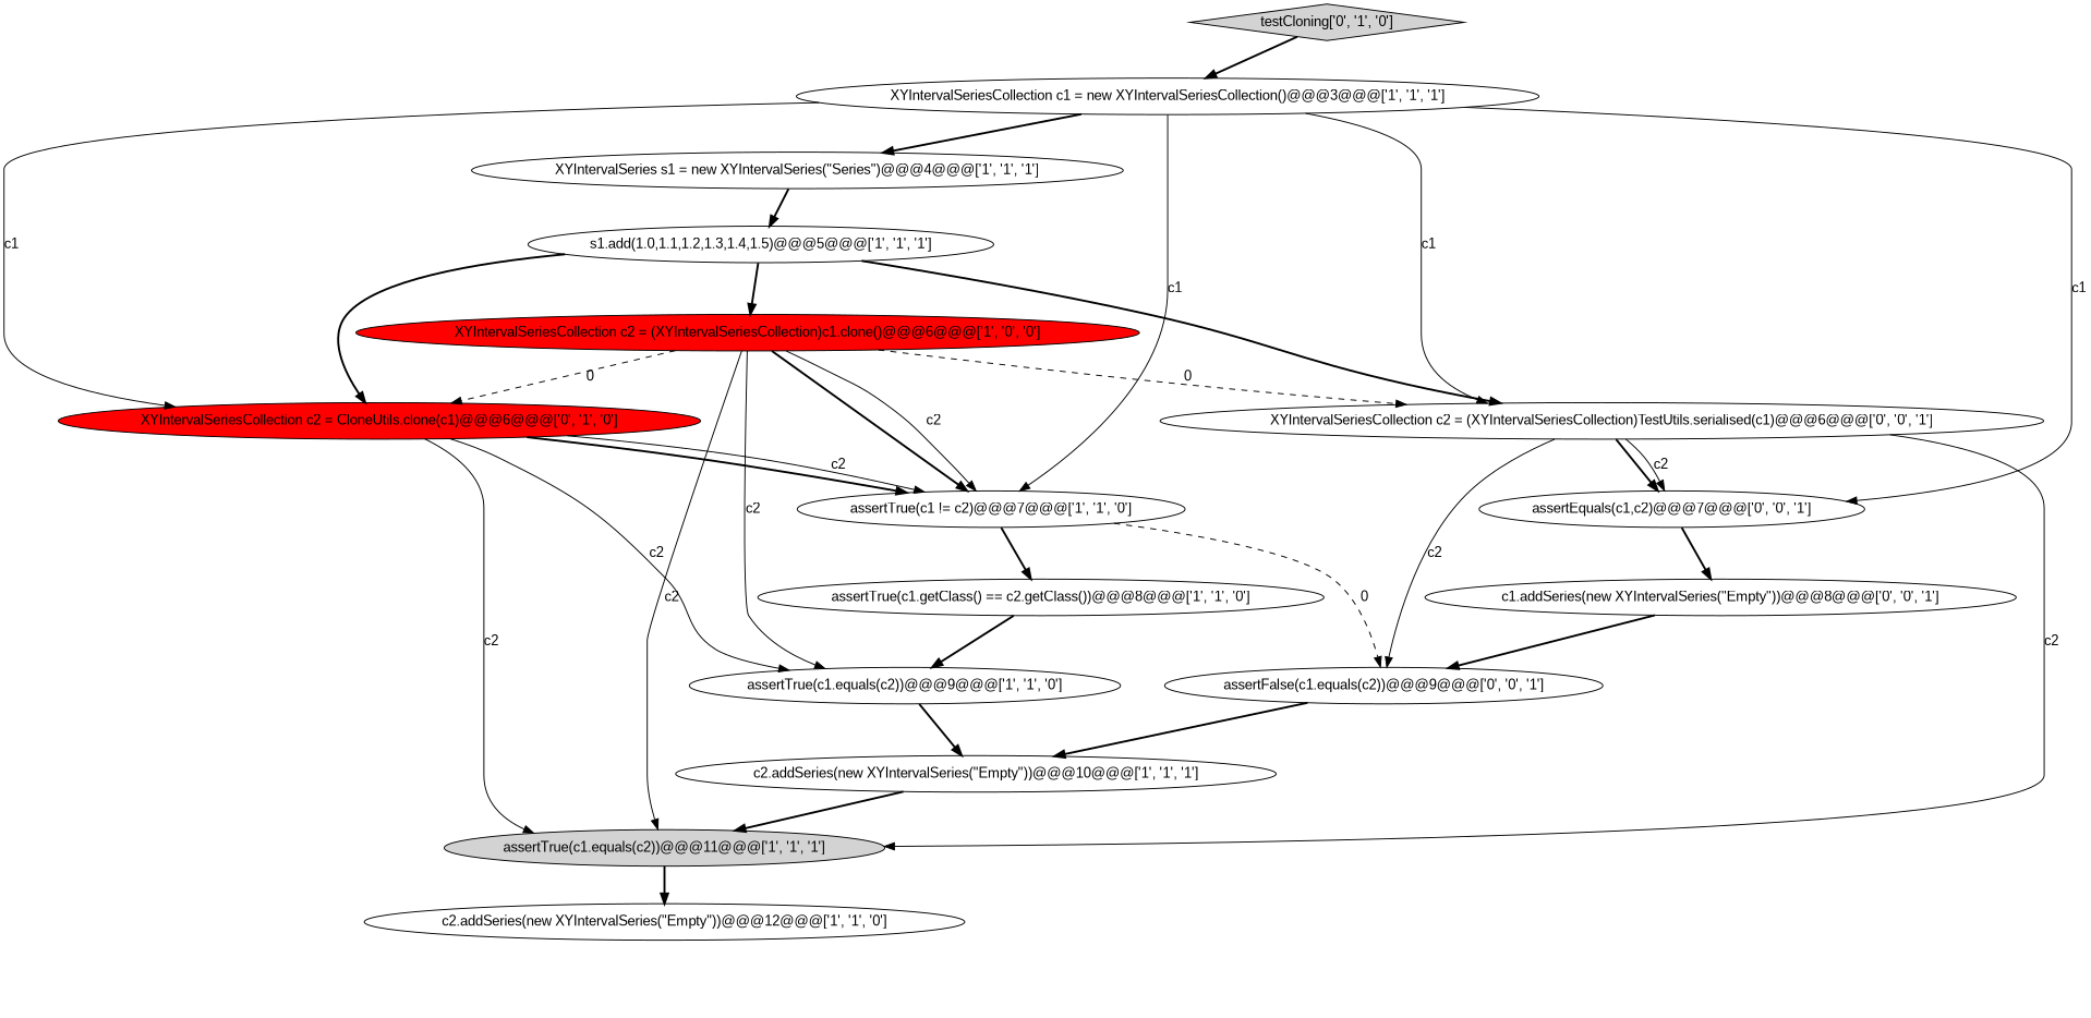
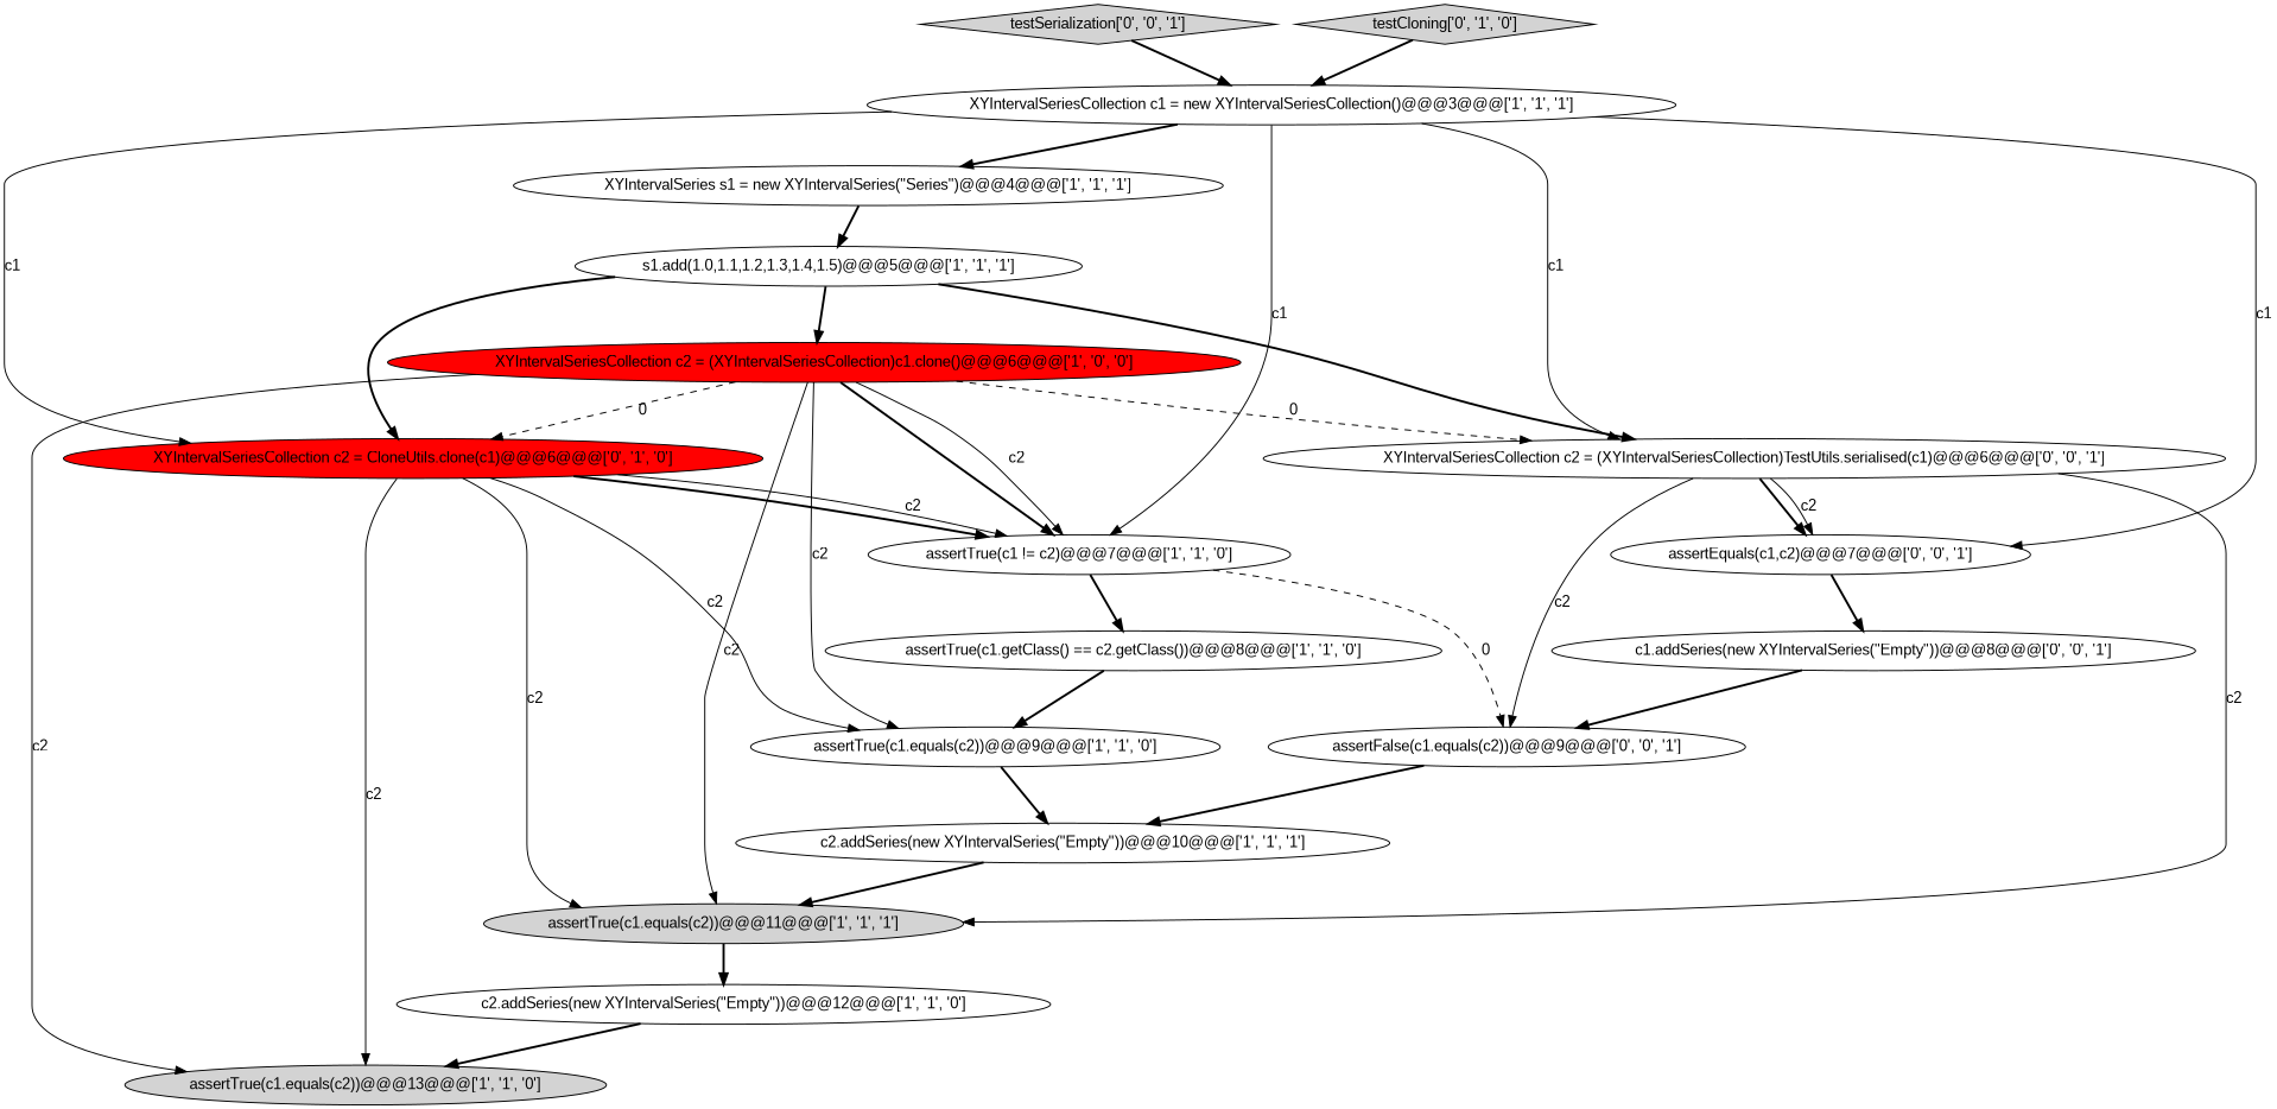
  digraph {
    fontname="Liberation Sans"
    node [fillcolor=white fontname="Liberation Sans" shape=ellipse style=filled]
    edge [fontname="Liberation Sans" style=bold]
    n1 [label="XYIntervalSeriesCollection c1 = new XYIntervalSeriesCollection()@@@3@@@['1', '1', '1']"]
    n2 [fillcolor=red label="XYIntervalSeriesCollection c2 = CloneUtils.clone(c1)@@@6@@@['0', '1', '0']"]
    n3 [label="assertTrue(c1 != c2)@@@7@@@['1', '1', '0']"]
    n4 [label="XYIntervalSeriesCollection c2 = (XYIntervalSeriesCollection)TestUtils.serialised(c1)@@@6@@@['0', '0', '1']"]
    n5 [label="assertEquals(c1,c2)@@@7@@@['0', '0', '1']"]
    n6 [label="XYIntervalSeries s1 = new XYIntervalSeries(\"Series\")@@@4@@@['1', '1', '1']"]
+   n7 [fillcolor=lightgray label="assertTrue(c1.equals(c2))@@@13@@@['1', '1', '0']"]
    n8 [label="assertTrue(c1.equals(c2))@@@9@@@['1', '1', '0']"]
    n9 [fillcolor=lightgray label="assertTrue(c1.equals(c2))@@@11@@@['1', '1', '1']"]
    n10 [label="assertFalse(c1.equals(c2))@@@9@@@['0', '0', '1']"]
    n11 [label="assertTrue(c1.getClass() == c2.getClass())@@@8@@@['1', '1', '0']"]
    n12 [label="c1.addSeries(new XYIntervalSeries(\"Empty\"))@@@8@@@['0', '0', '1']"]
    n13 [label="s1.add(1.0,1.1,1.2,1.3,1.4,1.5)@@@5@@@['1', '1', '1']"]
    n14 [label="c2.addSeries(new XYIntervalSeries(\"Empty\"))@@@12@@@['1', '1', '0']"]
    n15 [label="c2.addSeries(new XYIntervalSeries(\"Empty\"))@@@10@@@['1', '1', '1']"]
+   n16 [fillcolor=lightgray label="testSerialization['0', '0', '1']" shape=diamond]
    n17 [fillcolor=lightgray label="testCloning['0', '1', '0']" shape=diamond]
    n18 [fillcolor=red label="XYIntervalSeriesCollection c2 = (XYIntervalSeriesCollection)c1.clone()@@@6@@@['1', '0', '0']"]
    n1 -> n2 [label=c1 style=solid]
    n1 -> n3 [label=c1 style=solid]
    n1 -> n4 [label=c1 style=solid]
    n1 -> n5 [label=c1 style=solid]
    n1 -> n6
    n2 -> n3
    n2 -> n3 [label=c2 style=solid]
+   n2 -> n7 [label=c2 style=solid]
    n2 -> n8 [label=c2 style=solid]
    n2 -> n9 [label=c2 style=solid]
    n3 -> n10 [label=0 style=dashed]
    n3 -> n11
    n4 -> n5
    n4 -> n5 [label=c2 style=solid]
    n4 -> n9 [label=c2 style=solid]
    n4 -> n10 [label=c2 style=solid]
    n5 -> n12
    n6 -> n13
    n8 -> n15
    n9 -> n14
    n10 -> n15
    n11 -> n8
    n12 -> n10
    n13 -> n2
    n13 -> n4
    n13 -> n18
+   n14 -> n7
    n15 -> n9
+   n16 -> n1
    n17 -> n1
    n18 -> n2 [label=0 style=dashed]
    n18 -> n3
    n18 -> n3 [label=c2 style=solid]
    n18 -> n4 [label=0 style=dashed]
+   n18 -> n7 [label=c2 style=solid]
    n18 -> n8 [label=c2 style=solid]
    n18 -> n9 [label=c2 style=solid]
  }
